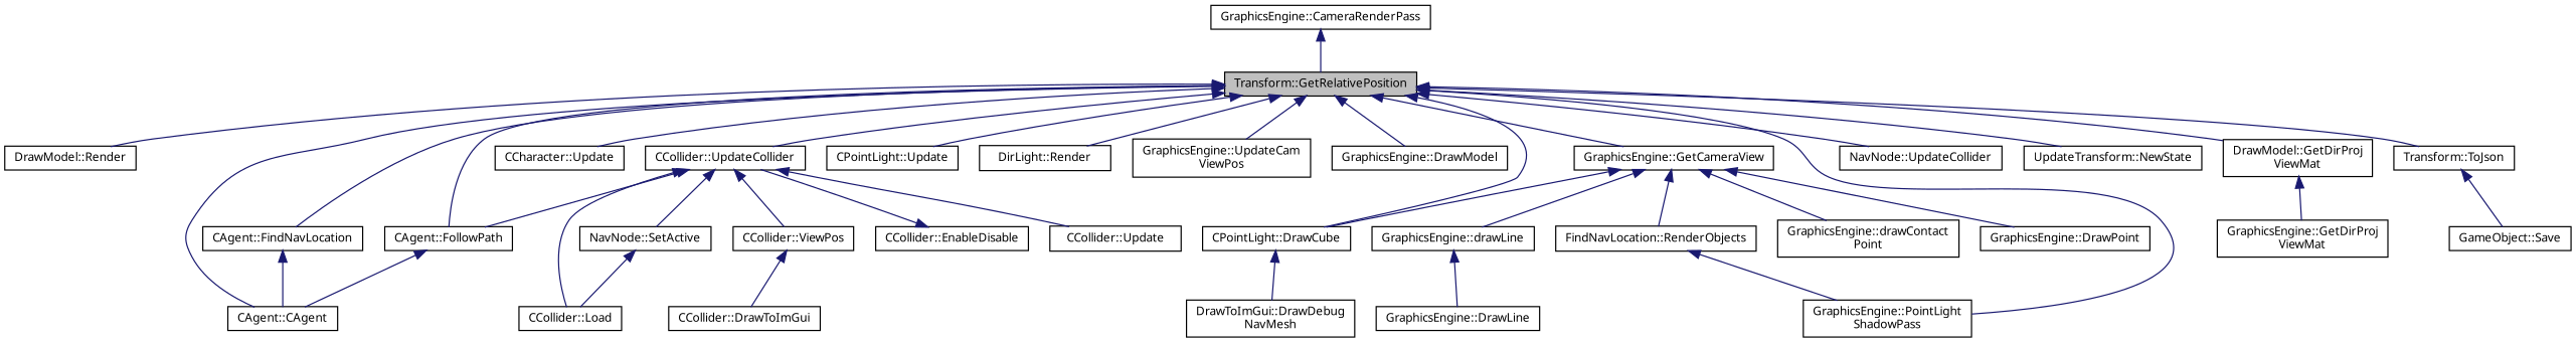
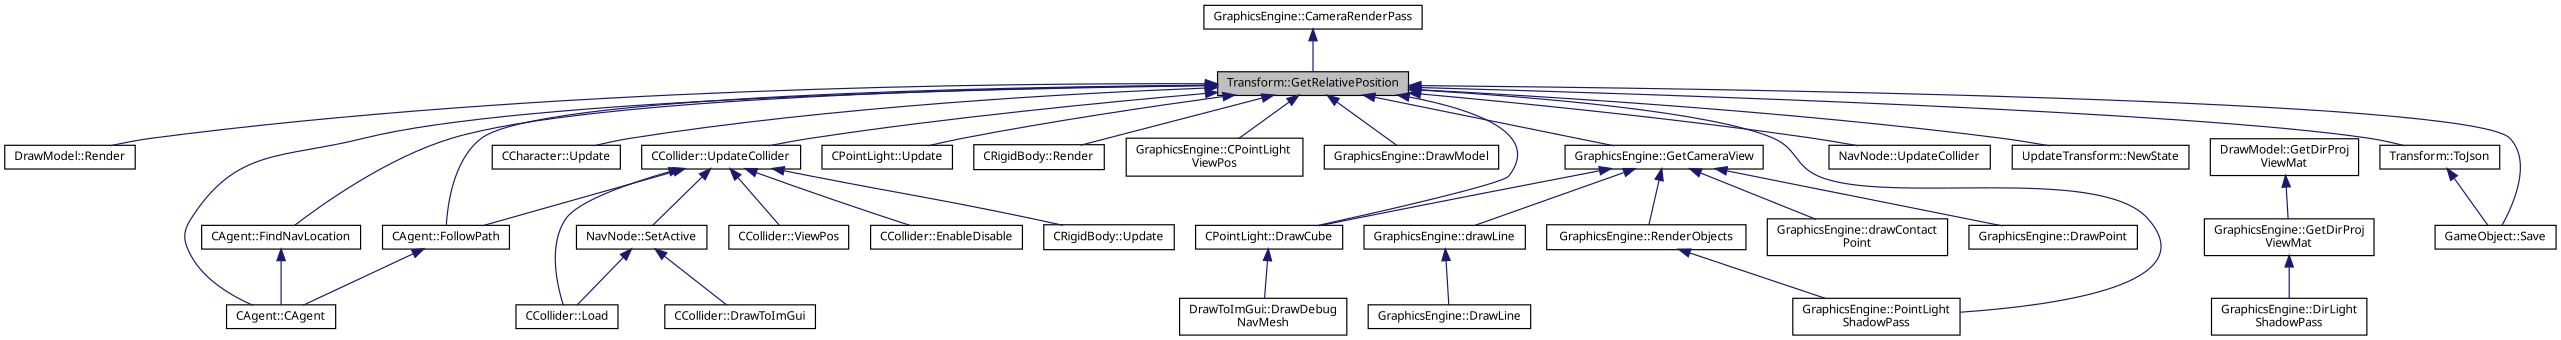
  digraph {
    fontname="Noto Sans"
    rankdir=TB
    node [color=black fillcolor=white fontname="Noto Sans" fontsize=10 shape=record style=filled]
    edge [color=midnightblue dir=back fontname="Noto Sans" fontsize=10 labelfontname=Helvetica labelfontsize=10 style=solid]
    n1 [fillcolor=grey75 fontcolor=black height=0.2 label="Transform::GetRelativePosition" width=0.4]
    n2 [height=0.2 label="DrawModel::Render" width=0.4]
    n3 [height=0.2 label="CAgent::CAgent" width=0.4]
    n4 [height=0.2 label="CAgent::FollowPath" width=0.4]
    n5 [height=0.2 label="CAgent::FindNavLocation" width=0.4]
    n6 [height=0.2 label="CCharacter::Update" width=0.4]
    n7 [height=0.2 label="CCollider::UpdateCollider" width=0.4]
    n8 [height=0.2 label="CPointLight::Update" width=0.4]
-   n9 [height=0.2 label="DirLight::Render" width=0.4]
-   n10 [height=0.2 label="GraphicsEngine::UpdateCam\lViewPos" width=0.4]
+   n9 [height=0.2 label="CRigidBody::Render" width=0.4]
+   n10 [height=0.2 label="GraphicsEngine::CPointLight\lViewPos" width=0.4]
    n11 [height=0.2 label="GraphicsEngine::DrawModel" width=0.4]
    n12 [height=0.2 label="CPointLight::DrawCube" width=0.4]
    n13 [height=0.2 label="GraphicsEngine::GetCameraView" width=0.4]
    n14 [height=0.2 label="GraphicsEngine::PointLight\lShadowPass" width=0.4]
    n15 [height=0.2 label="NavNode::UpdateCollider" width=0.4]
    n16 [height=0.2 label="UpdateTransform::NewState" width=0.4]
    n17 [height=0.2 label="DrawModel::GetDirProj\lViewMat" width=0.4]
    n18 [height=0.2 label="Transform::ToJson" width=0.4]
-   n19 [height=0.2 label="CCollider::Update" width=0.4]
+   n19 [height=0.2 label="CRigidBody::Update" width=0.4]
    n20 [height=0.2 label="CCollider::Load" width=0.4]
    n21 [height=0.2 label="CCollider::ViewPos" width=0.4]
    n22 [height=0.2 label="NavNode::SetActive" width=0.4]
    n23 [height=0.2 label="CCollider::EnableDisable" width=0.4]
    n24 [height=0.2 label="DrawToImGui::DrawDebug\lNavMesh" width=0.4]
-   n25 [height=0.2 label="FindNavLocation::RenderObjects" width=0.4]
+   n25 [height=0.2 label="GraphicsEngine::RenderObjects" width=0.4]
    n26 [height=0.2 label="GraphicsEngine::drawLine" width=0.4]
    n27 [height=0.2 label="GraphicsEngine::drawContact\lPoint" width=0.4]
    n28 [height=0.2 label="GraphicsEngine::DrawPoint" width=0.4]
    n29 [height=0.2 label="GraphicsEngine::CameraRenderPass" width=0.4]
    n30 [height=0.2 label="GraphicsEngine::GetDirProj\lViewMat" width=0.4]
    n31 [height=0.2 label="GameObject::Save" width=0.4]
    n32 [height=0.2 label="CCollider::DrawToImGui" width=0.4]
    n33 [height=0.2 label="GraphicsEngine::DrawLine" width=0.4]
+   n34 [height=0.2 label="GraphicsEngine::DirLight\lShadowPass" width=0.4]
    n1 -> n2
    n1 -> n3
    n1 -> n4
    n1 -> n5
    n1 -> n6
    n1 -> n7
    n1 -> n8
    n1 -> n9
    n1 -> n10
    n1 -> n11
    n1 -> n12
    n1 -> n13
    n1 -> n14
    n1 -> n15
    n1 -> n16
-   n1 -> n17
+   n1 -> n31
    n1 -> n18
    n4 -> n3
    n5 -> n3
    n7 -> n4
    n7 -> n19
    n7 -> n20
    n7 -> n21
    n7 -> n22
-   n23 -> n7
+   n7 -> n23
    n12 -> n24
    n13 -> n12
    n13 -> n25
    n13 -> n26
    n13 -> n27
    n13 -> n28
    n17 -> n30
    n18 -> n31
    n22 -> n20
-   n21 -> n32
+   n22 -> n32
    n25 -> n14
    n26 -> n33
    n29 -> n1
+   n30 -> n34
  }
